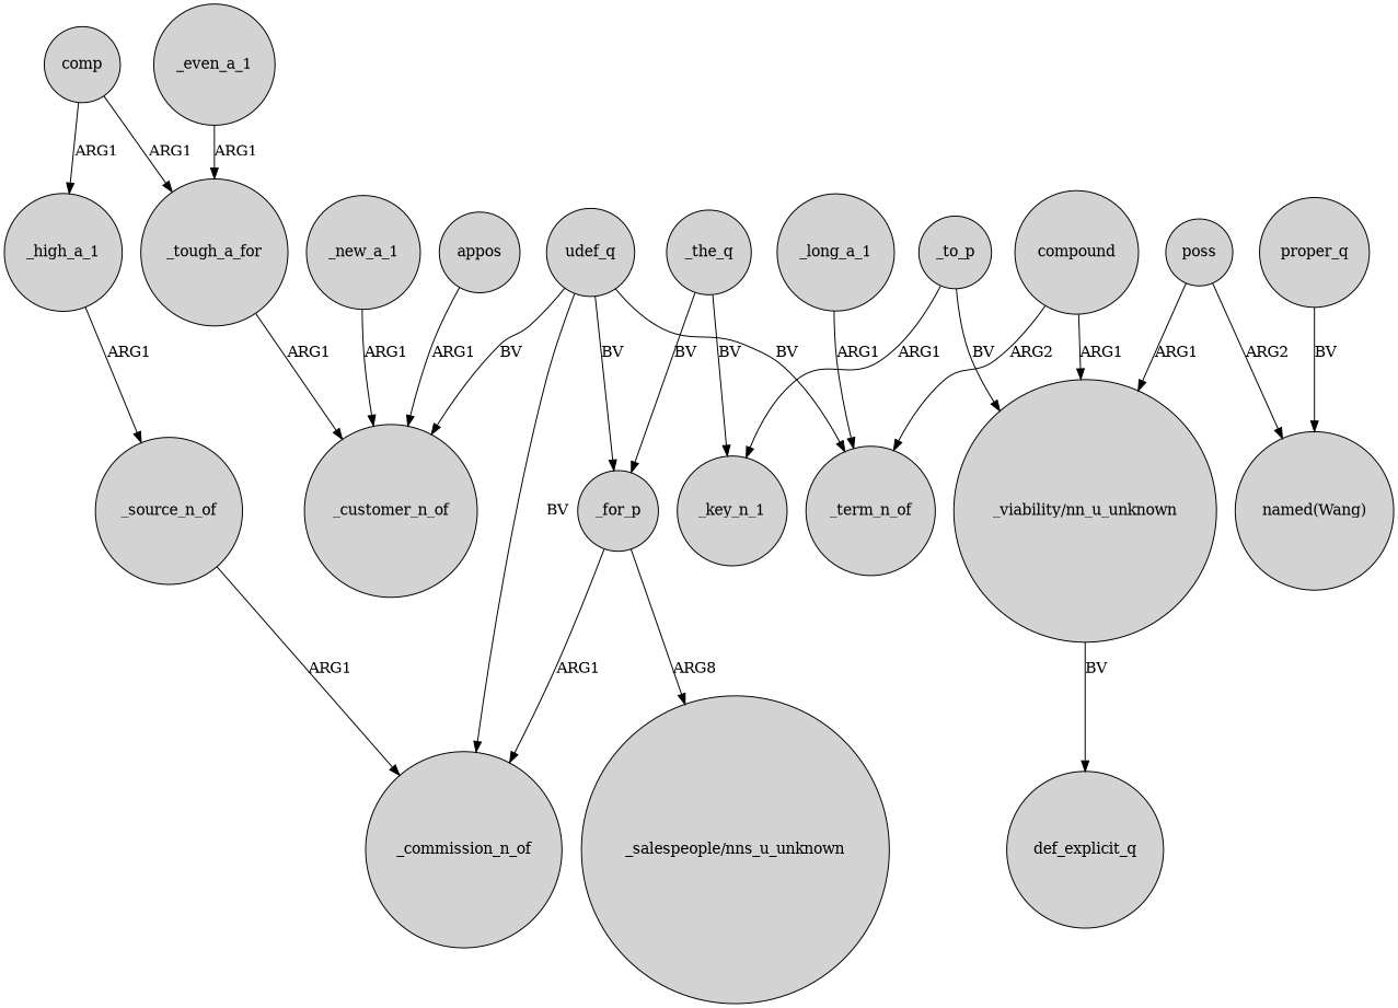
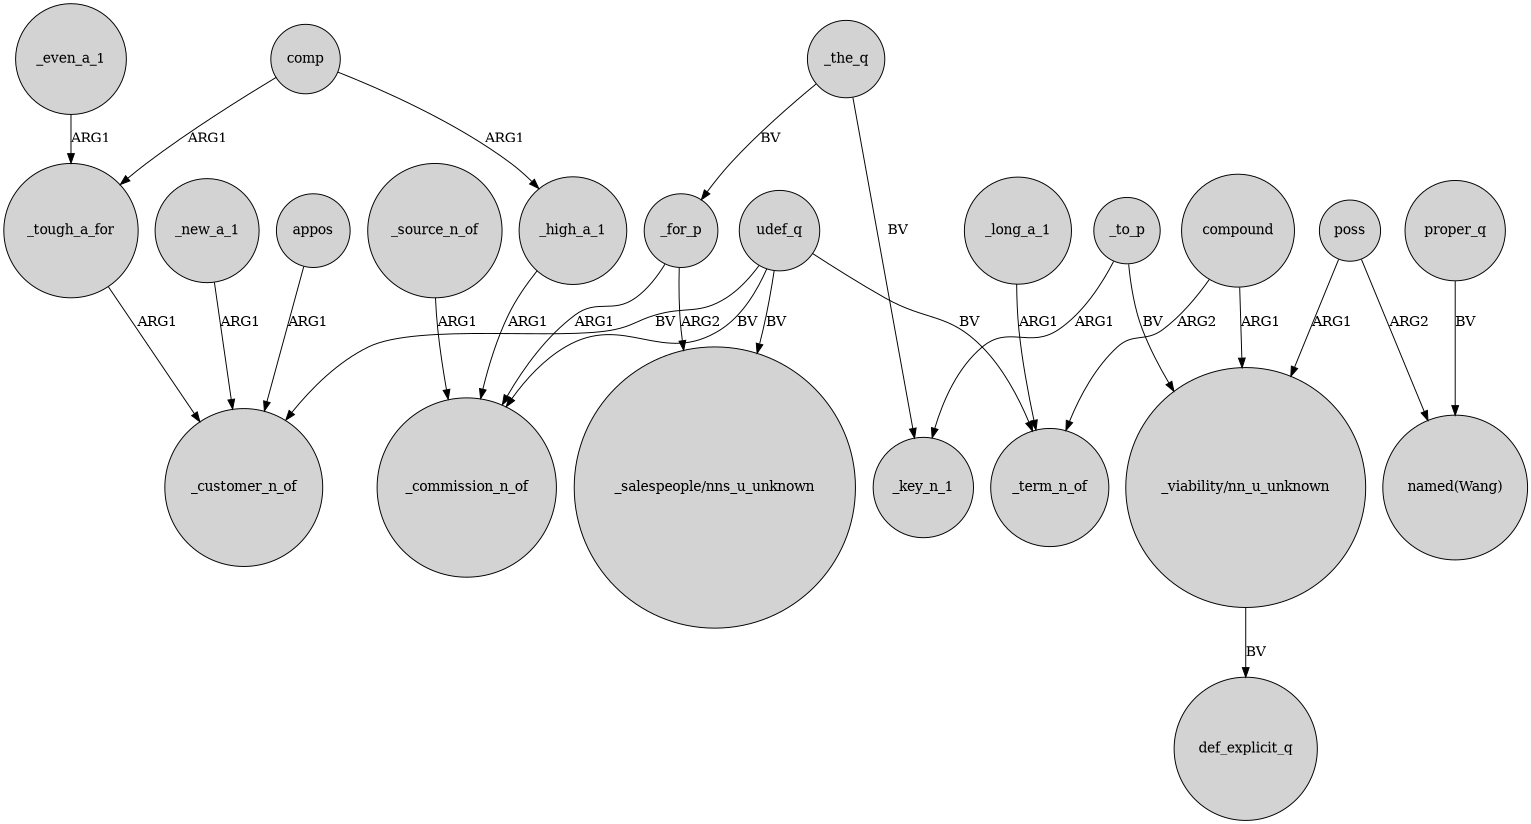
  digraph {
    node [shape=circle style=filled]
    appos
    _customer_n_of
    _high_a_1
    _commission_n_of
    compound
    _term_n_of
    "_viability/nn_u_unknown"
    def_explicit_q
    udef_q
    "_salespeople/nns_u_unknown"
    poss
    "named(Wang)"
    _for_p
    proper_q
    _to_p
    _key_n_1
    comp
    _tough_a_for
    _the_q
    _source_n_of
    _new_a_1
    _even_a_1
    _long_a_1
    appos -> _customer_n_of [label=ARG1]
-   _high_a_1 -> _source_n_of [label=ARG1]
+   _high_a_1 -> _commission_n_of [label=ARG1]
    compound -> _term_n_of [label=ARG2]
    compound -> "_viability/nn_u_unknown" [label=ARG1]
    "_viability/nn_u_unknown" -> def_explicit_q [label=BV]
    udef_q -> _customer_n_of [label=BV]
    udef_q -> _commission_n_of [label=BV]
    udef_q -> _term_n_of [label=BV]
-   udef_q -> _for_p [label=BV]
+   udef_q -> "_salespeople/nns_u_unknown" [label=BV]
    poss -> "_viability/nn_u_unknown" [label=ARG1]
    poss -> "named(Wang)" [label=ARG2]
    _for_p -> _commission_n_of [label=ARG1]
-   _for_p -> "_salespeople/nns_u_unknown" [label=ARG8]
+   _for_p -> "_salespeople/nns_u_unknown" [label=ARG2]
    proper_q -> "named(Wang)" [label=BV]
    _to_p -> "_viability/nn_u_unknown" [label=BV]
    _to_p -> _key_n_1 [label=ARG1]
    comp -> _high_a_1 [label=ARG1]
    comp -> _tough_a_for [label=ARG1]
    _tough_a_for -> _customer_n_of [label=ARG1]
    _the_q -> _for_p [label=BV]
    _the_q -> _key_n_1 [label=BV]
    _source_n_of -> _commission_n_of [label=ARG1]
    _new_a_1 -> _customer_n_of [label=ARG1]
    _even_a_1 -> _tough_a_for [label=ARG1]
    _long_a_1 -> _term_n_of [label=ARG1]
  }
